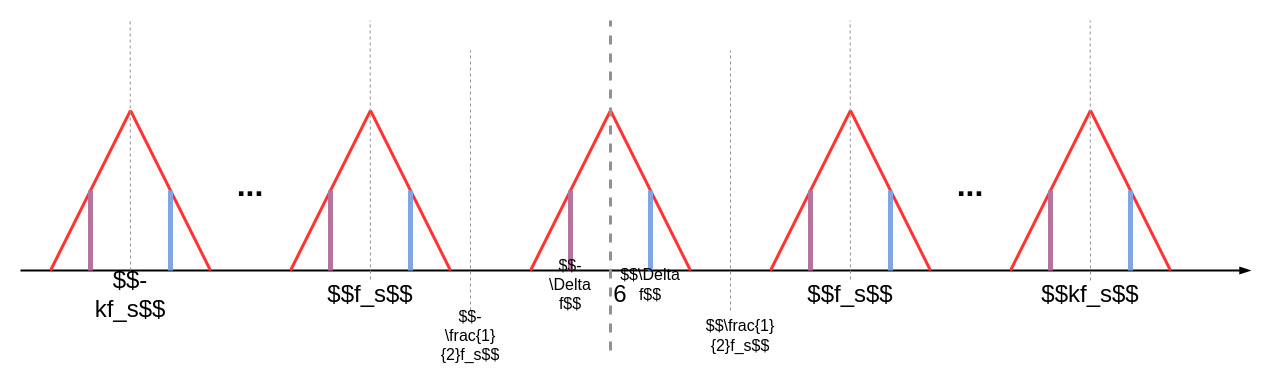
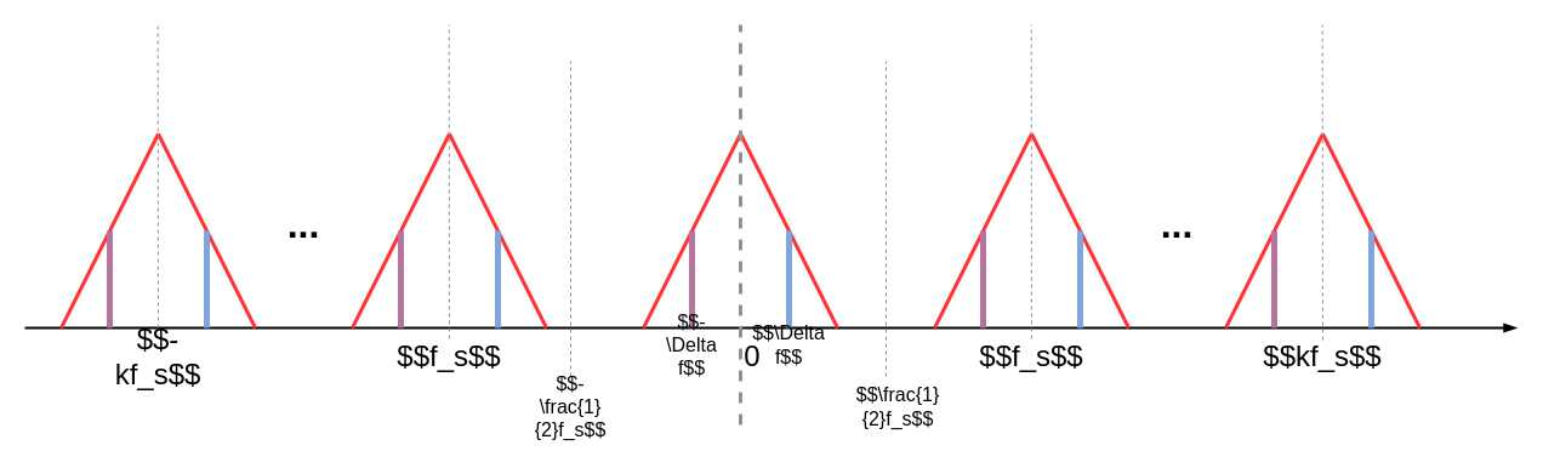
  <mxCell id="0" />
  <mxCell id="1" parent="0" />
  <mxCell id="2" value="" style="endArrow=blockThin;html=1;rounded=0;endFill=1;strokeWidth=2;" parent="1" edge="1"><mxGeometry width="50" height="50" relative="1" as="geometry"><mxPoint x="20" y="270" as="sourcePoint" /><mxPoint x="1250" y="270" as="targetPoint" /></mxGeometry></mxCell>
  <mxCell id="3" value="" style="endArrow=none;html=1;rounded=0;strokeWidth=3;strokeColor=#FF3333;" parent="1" edge="1"><mxGeometry width="50" height="50" relative="1" as="geometry"><mxPoint x="290" y="270" as="sourcePoint" /><mxPoint x="370" y="110" as="targetPoint" /></mxGeometry></mxCell>
  <mxCell id="4" value="" style="endArrow=none;html=1;rounded=0;strokeWidth=3;strokeColor=#FF3333;" parent="1" edge="1"><mxGeometry width="50" height="50" relative="1" as="geometry"><mxPoint x="450" y="270" as="sourcePoint" /><mxPoint x="370" y="110" as="targetPoint" /></mxGeometry></mxCell>
  <mxCell id="5" value="" style="endArrow=none;html=1;rounded=0;strokeWidth=3;strokeColor=#FF3333;" parent="1" edge="1"><mxGeometry width="50" height="50" relative="1" as="geometry"><mxPoint x="530" y="270" as="sourcePoint" /><mxPoint x="610" y="110" as="targetPoint" /></mxGeometry></mxCell>
  <mxCell id="6" value="" style="endArrow=none;html=1;rounded=0;strokeWidth=3;strokeColor=#FF3333;" parent="1" edge="1"><mxGeometry width="50" height="50" relative="1" as="geometry"><mxPoint x="690" y="270" as="sourcePoint" /><mxPoint x="610" y="110" as="targetPoint" /></mxGeometry></mxCell>
- <mxCell id="7" value="&lt;font style=&quot;font-size: 24px;&quot;&gt;6&lt;/font&gt;" style="text;html=1;align=center;verticalAlign=middle;whiteSpace=wrap;rounded=0;" parent="1" vertex="1"><mxGeometry x="590" y="279" width="60" height="30" as="geometry" /></mxCell>
+ <mxCell id="7" value="&lt;font style=&quot;font-size: 24px;&quot;&gt;0&lt;/font&gt;" style="text;html=1;align=center;verticalAlign=middle;whiteSpace=wrap;rounded=0;" parent="1" vertex="1"><mxGeometry x="590" y="279" width="60" height="30" as="geometry" /></mxCell>
  <mxCell id="8" value="" style="endArrow=none;html=1;rounded=0;strokeWidth=3;strokeColor=#FF3333;" parent="1" edge="1"><mxGeometry width="50" height="50" relative="1" as="geometry"><mxPoint x="770" y="270" as="sourcePoint" /><mxPoint x="850" y="110" as="targetPoint" /></mxGeometry></mxCell>
  <mxCell id="9" value="" style="endArrow=none;html=1;rounded=0;strokeWidth=3;strokeColor=#FF3333;" parent="1" edge="1"><mxGeometry width="50" height="50" relative="1" as="geometry"><mxPoint x="930" y="270" as="sourcePoint" /><mxPoint x="850" y="110" as="targetPoint" /></mxGeometry></mxCell>
  <mxCell id="10" value="&lt;font style=&quot;font-size: 24px;&quot;&gt;$$f_s$$&lt;/font&gt;" style="text;html=1;align=center;verticalAlign=middle;whiteSpace=wrap;rounded=0;" parent="1" vertex="1"><mxGeometry x="820" y="279" width="60" height="30" as="geometry" /></mxCell>
  <mxCell id="11" value="&lt;font size=&quot;1&quot; style=&quot;&quot;&gt;&lt;b style=&quot;font-size: 32px;&quot;&gt;...&lt;/b&gt;&lt;/font&gt;" style="text;html=1;align=center;verticalAlign=middle;whiteSpace=wrap;rounded=0;" parent="1" vertex="1"><mxGeometry x="940" y="170" width="60" height="30" as="geometry" /></mxCell>
  <mxCell id="12" value="&lt;font size=&quot;1&quot; style=&quot;&quot;&gt;&lt;b style=&quot;font-size: 32px;&quot;&gt;...&lt;/b&gt;&lt;/font&gt;" style="text;html=1;align=center;verticalAlign=middle;whiteSpace=wrap;rounded=0;" parent="1" vertex="1"><mxGeometry x="220" y="170" width="60" height="30" as="geometry" /></mxCell>
  <mxCell id="13" value="&lt;font style=&quot;font-size: 24px;&quot;&gt;$$f_s$$&lt;/font&gt;" style="text;html=1;align=center;verticalAlign=middle;whiteSpace=wrap;rounded=0;" parent="1" vertex="1"><mxGeometry x="340" y="279" width="60" height="30" as="geometry" /></mxCell>
  <mxCell id="14" value="" style="endArrow=none;html=1;rounded=0;strokeWidth=5;strokeColor=#B5739D;" parent="1" edge="1"><mxGeometry width="50" height="50" relative="1" as="geometry"><mxPoint x="330" y="270" as="sourcePoint" /><mxPoint x="330" y="190" as="targetPoint" /></mxGeometry></mxCell>
  <mxCell id="15" value="" style="endArrow=none;html=1;rounded=0;strokeWidth=5;strokeColor=#B5739D;" parent="1" edge="1"><mxGeometry width="50" height="50" relative="1" as="geometry"><mxPoint x="570" y="270" as="sourcePoint" /><mxPoint x="570" y="190" as="targetPoint" /></mxGeometry></mxCell>
  <mxCell id="16" value="" style="endArrow=none;html=1;rounded=0;dashed=1;strokeColor=#919191;" parent="1" edge="1"><mxGeometry width="50" height="50" relative="1" as="geometry"><mxPoint x="730" y="310" as="sourcePoint" /><mxPoint x="730" y="50" as="targetPoint" /></mxGeometry></mxCell>
  <mxCell id="17" value="" style="endArrow=none;html=1;rounded=0;dashed=1;strokeColor=#919191;" parent="1" edge="1"><mxGeometry width="50" height="50" relative="1" as="geometry"><mxPoint x="470" y="310" as="sourcePoint" /><mxPoint x="470" y="50" as="targetPoint" /></mxGeometry></mxCell>
  <mxCell id="18" value="&lt;font style=&quot;font-size: 16px;&quot;&gt;$$\frac{1}{2}f_s$$&lt;/font&gt;" style="text;html=1;align=center;verticalAlign=middle;whiteSpace=wrap;rounded=0;" parent="1" vertex="1"><mxGeometry x="710" y="320" width="60" height="30" as="geometry" /></mxCell>
  <mxCell id="19" value="&lt;font style=&quot;font-size: 16px;&quot;&gt;$$-\frac{1}{2}f_s$$&lt;/font&gt;" style="text;html=1;align=center;verticalAlign=middle;whiteSpace=wrap;rounded=0;" parent="1" vertex="1"><mxGeometry x="440" y="320" width="60" height="30" as="geometry" /></mxCell>
  <mxCell id="20" value="" style="endArrow=none;html=1;rounded=0;strokeWidth=5;strokeColor=#B5739D;" parent="1" edge="1"><mxGeometry width="50" height="50" relative="1" as="geometry"><mxPoint x="810" y="270" as="sourcePoint" /><mxPoint x="810" y="190" as="targetPoint" /></mxGeometry></mxCell>
  <mxCell id="21" value="" style="endArrow=none;html=1;rounded=0;strokeWidth=5;strokeColor=#7EA6E0;" parent="1" edge="1"><mxGeometry width="50" height="50" relative="1" as="geometry"><mxPoint x="410" y="270" as="sourcePoint" /><mxPoint x="410" y="190" as="targetPoint" /></mxGeometry></mxCell>
  <mxCell id="22" value="" style="endArrow=none;html=1;rounded=0;strokeWidth=5;strokeColor=#7EA6E0;" parent="1" edge="1"><mxGeometry width="50" height="50" relative="1" as="geometry"><mxPoint x="650" y="270" as="sourcePoint" /><mxPoint x="650" y="190" as="targetPoint" /></mxGeometry></mxCell>
  <mxCell id="23" value="" style="endArrow=none;html=1;rounded=0;strokeWidth=5;strokeColor=#7EA6E0;" parent="1" edge="1"><mxGeometry width="50" height="50" relative="1" as="geometry"><mxPoint x="890" y="270" as="sourcePoint" /><mxPoint x="890" y="190" as="targetPoint" /></mxGeometry></mxCell>
  <mxCell id="24" value="" style="endArrow=none;html=1;rounded=0;strokeWidth=3;strokeColor=#FF3333;" parent="1" edge="1"><mxGeometry width="50" height="50" relative="1" as="geometry"><mxPoint x="1010" y="270" as="sourcePoint" /><mxPoint x="1090" y="110" as="targetPoint" /></mxGeometry></mxCell>
  <mxCell id="25" value="" style="endArrow=none;html=1;rounded=0;strokeWidth=3;strokeColor=#FF3333;" parent="1" edge="1"><mxGeometry width="50" height="50" relative="1" as="geometry"><mxPoint x="1170" y="270" as="sourcePoint" /><mxPoint x="1090" y="110" as="targetPoint" /></mxGeometry></mxCell>
  <mxCell id="26" value="&lt;font style=&quot;font-size: 24px;&quot;&gt;$$kf_s$$&lt;/font&gt;" style="text;html=1;align=center;verticalAlign=middle;whiteSpace=wrap;rounded=0;" parent="1" vertex="1"><mxGeometry x="1060" y="279" width="60" height="30" as="geometry" /></mxCell>
  <mxCell id="27" value="" style="endArrow=none;html=1;rounded=0;strokeWidth=5;strokeColor=#B5739D;" parent="1" edge="1"><mxGeometry width="50" height="50" relative="1" as="geometry"><mxPoint x="1050" y="270" as="sourcePoint" /><mxPoint x="1050" y="190" as="targetPoint" /></mxGeometry></mxCell>
  <mxCell id="28" value="" style="endArrow=none;html=1;rounded=0;strokeWidth=5;strokeColor=#7EA6E0;" parent="1" edge="1"><mxGeometry width="50" height="50" relative="1" as="geometry"><mxPoint x="1130" y="270" as="sourcePoint" /><mxPoint x="1130" y="190" as="targetPoint" /></mxGeometry></mxCell>
  <mxCell id="29" value="" style="endArrow=none;html=1;rounded=0;dashed=1;strokeColor=#919191;strokeWidth=3;" parent="1" edge="1"><mxGeometry width="50" height="50" relative="1" as="geometry"><mxPoint x="610" y="350" as="sourcePoint" /><mxPoint x="610" y="20" as="targetPoint" /></mxGeometry></mxCell>
  <mxCell id="30" value="" style="endArrow=none;html=1;rounded=0;strokeWidth=3;strokeColor=#FF3333;" parent="1" edge="1"><mxGeometry width="50" height="50" relative="1" as="geometry"><mxPoint x="50" y="270" as="sourcePoint" /><mxPoint x="130" y="110" as="targetPoint" /></mxGeometry></mxCell>
  <mxCell id="31" value="" style="endArrow=none;html=1;rounded=0;strokeWidth=3;strokeColor=#FF3333;" parent="1" edge="1"><mxGeometry width="50" height="50" relative="1" as="geometry"><mxPoint x="210" y="270" as="sourcePoint" /><mxPoint x="130" y="110" as="targetPoint" /></mxGeometry></mxCell>
  <mxCell id="32" value="&lt;font style=&quot;font-size: 24px;&quot;&gt;$$-kf_s$$&lt;/font&gt;" style="text;html=1;align=center;verticalAlign=middle;whiteSpace=wrap;rounded=0;" parent="1" vertex="1"><mxGeometry x="100" y="279" width="60" height="30" as="geometry" /></mxCell>
  <mxCell id="33" value="" style="endArrow=none;html=1;rounded=0;strokeWidth=5;strokeColor=#B5739D;" parent="1" edge="1"><mxGeometry width="50" height="50" relative="1" as="geometry"><mxPoint x="90" y="270" as="sourcePoint" /><mxPoint x="90" y="190" as="targetPoint" /></mxGeometry></mxCell>
  <mxCell id="34" value="" style="endArrow=none;html=1;rounded=0;strokeWidth=5;strokeColor=#7EA6E0;" parent="1" edge="1"><mxGeometry width="50" height="50" relative="1" as="geometry"><mxPoint x="170" y="270" as="sourcePoint" /><mxPoint x="170" y="190" as="targetPoint" /></mxGeometry></mxCell>
  <mxCell id="35" value="&lt;font style=&quot;font-size: 16px;&quot;&gt;$$-\Delta f$$&lt;/font&gt;" style="text;html=1;align=center;verticalAlign=middle;whiteSpace=wrap;rounded=0;" parent="1" vertex="1"><mxGeometry x="540" y="269" width="60" height="30" as="geometry" /></mxCell>
  <mxCell id="36" value="&lt;font style=&quot;font-size: 16px;&quot;&gt;$$\Delta f$$&lt;/font&gt;" style="text;html=1;align=center;verticalAlign=middle;whiteSpace=wrap;rounded=0;" parent="1" vertex="1"><mxGeometry x="620" y="269" width="60" height="30" as="geometry" /></mxCell>
  <mxCell id="37" value="" style="endArrow=none;html=1;rounded=0;dashed=1;strokeColor=#919191;strokeWidth=1;" edge="1" parent="1" source="10"><mxGeometry width="50" height="50" relative="1" as="geometry"><mxPoint x="849.66" y="350" as="sourcePoint" /><mxPoint x="849.66" y="20" as="targetPoint" /></mxGeometry></mxCell>
  <mxCell id="38" value="" style="endArrow=none;html=1;rounded=0;dashed=1;strokeColor=#919191;strokeWidth=1;" edge="1" parent="1"><mxGeometry width="50" height="50" relative="1" as="geometry"><mxPoint x="1090" y="280" as="sourcePoint" /><mxPoint x="1089.66" y="20" as="targetPoint" /></mxGeometry></mxCell>
  <mxCell id="39" value="" style="endArrow=none;html=1;rounded=0;dashed=1;strokeColor=#919191;strokeWidth=1;" edge="1" parent="1" source="13"><mxGeometry width="50" height="50" relative="1" as="geometry"><mxPoint x="369.66" y="350" as="sourcePoint" /><mxPoint x="369.66" y="20" as="targetPoint" /></mxGeometry></mxCell>
  <mxCell id="40" value="" style="endArrow=none;html=1;rounded=0;dashed=1;strokeColor=#919191;strokeWidth=1;" edge="1" parent="1"><mxGeometry width="50" height="50" relative="1" as="geometry"><mxPoint x="130" y="270" as="sourcePoint" /><mxPoint x="129.66" y="20" as="targetPoint" /></mxGeometry></mxCell>
